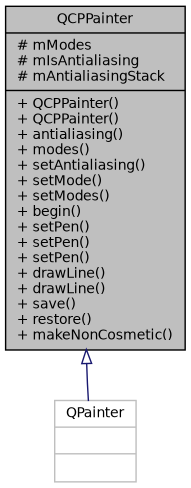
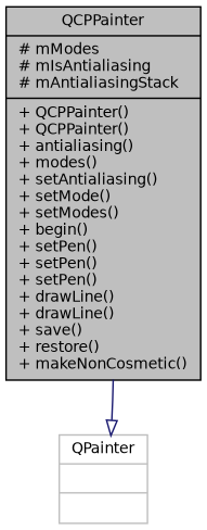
  digraph {
    node [fontname=Helvetica fontsize=10 shape=record style=filled]
    n1 [color=black fillcolor=grey75 fontcolor=black height=0.2 label="{QCPPainter\n|# mModes\l# mIsAntialiasing\l# mAntialiasingStack\l|+ QCPPainter()\l+ QCPPainter()\l+ antialiasing()\l+ modes()\l+ setAntialiasing()\l+ setMode()\l+ setModes()\l+ begin()\l+ setPen()\l+ setPen()\l+ setPen()\l+ drawLine()\l+ drawLine()\l+ save()\l+ restore()\l+ makeNonCosmetic()\l}" width=0.4]
    n2 [color=grey75 fillcolor=white height=0.2 label="{QPainter\n||}" width=0.4]
-   n1 -> n2 [arrowtail=onormal color=midnightblue dir=back fontname=Helvetica fontsize=10 labelfontname=Helvetica labelfontsize=10 style=solid]
+   n2 -> n1 [arrowtail=onormal color=midnightblue dir=back fontname=Helvetica fontsize=10 labelfontname=Helvetica labelfontsize=10 style=solid]
  }
